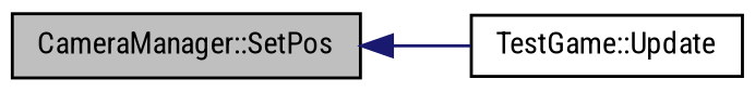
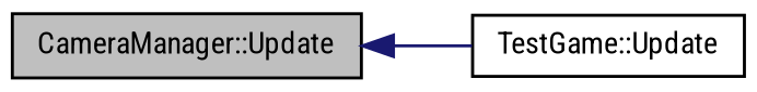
  digraph {
    rankdir=LR
    fontname="Roboto Condensed"
    node [color=black fontname="Roboto Condensed" fontsize=10 shape=record style=filled]
-   n1 [fillcolor=grey75 fontcolor=black height=0.2 label="CameraManager::SetPos" width=0.4]
+   n1 [fillcolor=grey75 fontcolor=black height=0.2 label="CameraManager::Update" width=0.4]
    n2 [fillcolor=white height=0.2 label="TestGame::Update" width=0.4]
    n1 -> n2 [color=midnightblue dir=back fontname="Roboto Condensed" fontsize=10 labelfontname=Helvetica labelfontsize=10 style=solid]
  }
